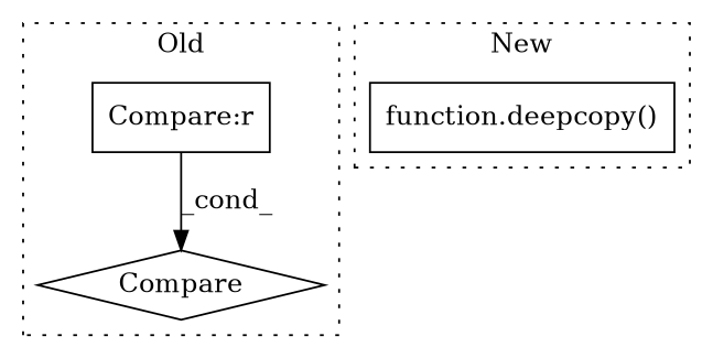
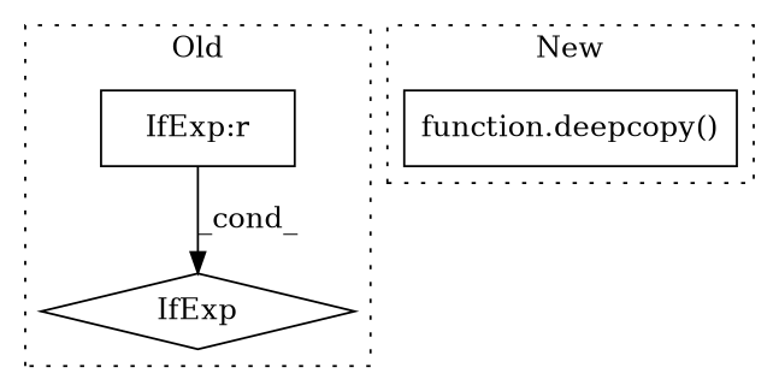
  digraph {
    node [shape=box]
-   n1 [a=51 l="4,6" label=Compare s="4844,4862" shape=diamond]
-   n2 [a=40 l=14 label="Compare:r" s=4848]
+   n1 [a=51 l="4,6" label=IfExp s="4844,4862" shape=diamond]
+   n2 [a=40 l=14 label="IfExp:r" s=4848]
    n3 [a=75 l="9,1" label="function.deepcopy()" s="3778,3798"]
    subgraph cluster_1 {
      label=Old
      style=dotted
      n1
      n2
    }
    subgraph cluster_2 {
      label=New
      style=dotted
      n3
    }
    n2 -> n1 [label=_cond_]
  }
